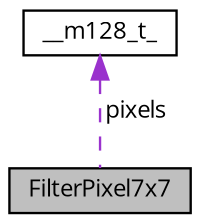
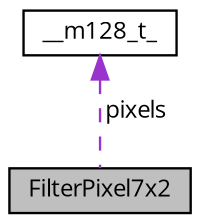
  digraph {
    fontname="Open Sans"
    node [color=black fontname="Open Sans" fontsize=10 shape=record style=filled]
-   n1 [fillcolor=grey75 fontcolor=black height=0.2 label=FilterPixel7x7 width=0.4]
+   n1 [fillcolor=grey75 fontcolor=black height=0.2 label=FilterPixel7x2 width=0.4]
    n2 [fillcolor=white height=0.2 label=__m128_t_ width=0.4]
    n2 -> n1 [color=darkorchid3 dir=back fontname="Open Sans" fontsize=10 label=" pixels" labelfontname=Helvetica labelfontsize=10 style=dashed]
  }
